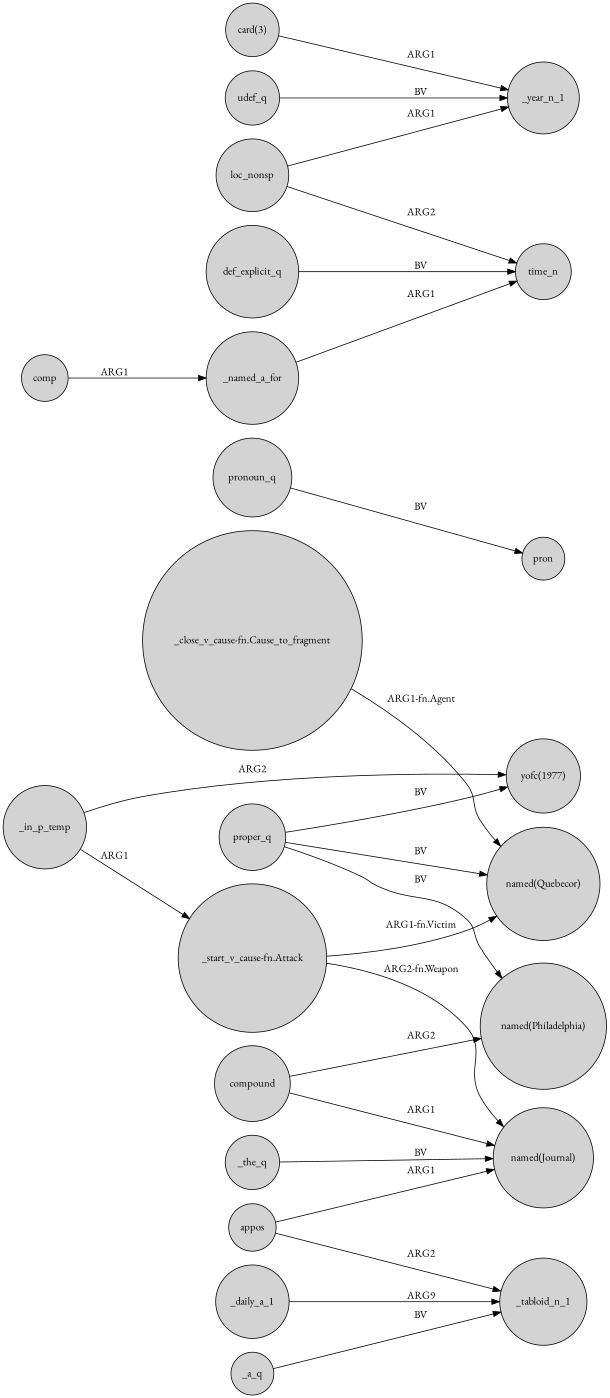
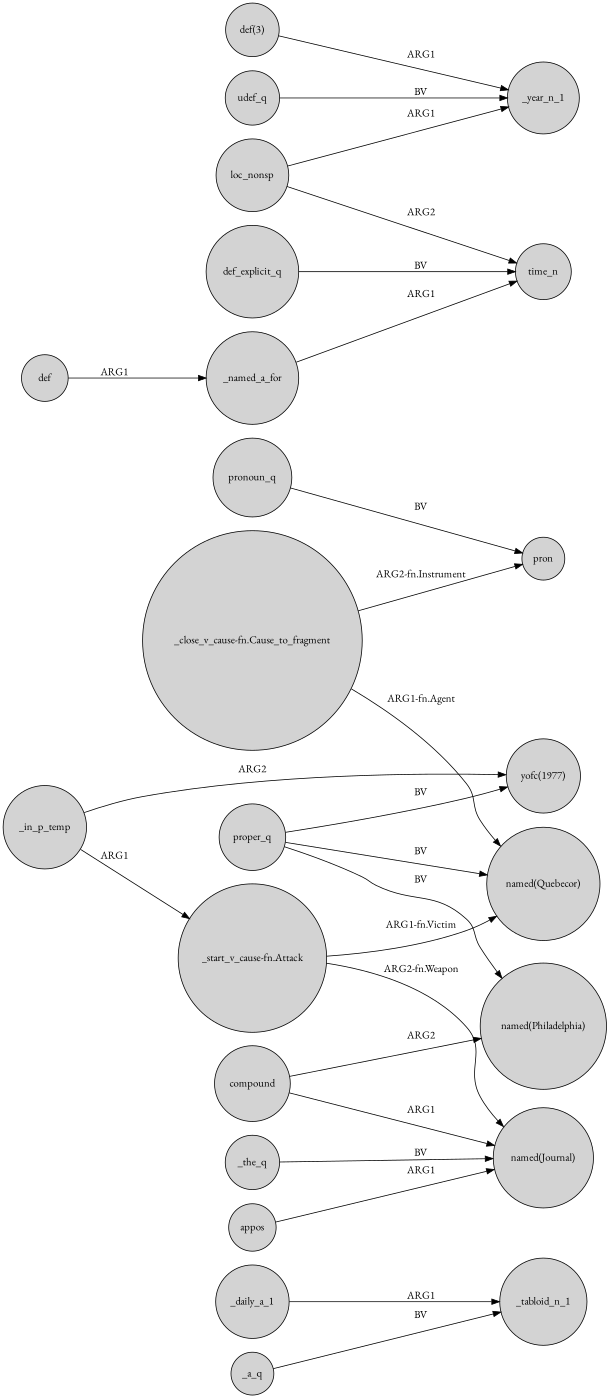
  digraph {
    fontname="EB Garamond"
    rankdir=LR
    node [fontname="EB Garamond" shape=circle style=filled]
    edge [fontname="EB Garamond"]
    "_close_v_cause-fn.Cause_to_fragment"
    pron
    "named(Quebecor)"
    compound
    "named(Philadelphia)"
    "named(Journal)"
    loc_nonsp
    _year_n_1
    time_n
    proper_q
    "yofc(1977)"
    "_start_v_cause-fn.Attack"
-   "card(3)"
+   "card(3)" [label="def(3)"]
    pronoun_q
    _a_q
    _tabloid_n_1
    n17 [label=_named_a_for]
-   comp
+   comp [label=def]
    _in_p_temp
    appos
    _daily_a_1
    def_explicit_q
    udef_q
    _the_q
+   "_close_v_cause-fn.Cause_to_fragment" -> pron [label="ARG2-fn.Instrument"]
    "_close_v_cause-fn.Cause_to_fragment" -> "named(Quebecor)" [label="ARG1-fn.Agent"]
    compound -> "named(Philadelphia)" [label=ARG2]
    compound -> "named(Journal)" [label=ARG1]
    loc_nonsp -> _year_n_1 [label=ARG1]
    loc_nonsp -> time_n [label=ARG2]
    proper_q -> "named(Quebecor)" [label=BV]
    proper_q -> "named(Philadelphia)" [label=BV]
    proper_q -> "yofc(1977)" [label=BV]
    "_start_v_cause-fn.Attack" -> "named(Quebecor)" [label="ARG1-fn.Victim"]
    "_start_v_cause-fn.Attack" -> "named(Journal)" [label="ARG2-fn.Weapon"]
    "card(3)" -> _year_n_1 [label=ARG1]
    pronoun_q -> pron [label=BV]
    _a_q -> _tabloid_n_1 [label=BV]
    n17 -> time_n [label=ARG1]
    comp -> n17 [label=ARG1]
    _in_p_temp -> "yofc(1977)" [label=ARG2]
    _in_p_temp -> "_start_v_cause-fn.Attack" [label=ARG1]
    appos -> "named(Journal)" [label=ARG1]
-   appos -> _tabloid_n_1 [label=ARG2]
-   _daily_a_1 -> _tabloid_n_1 [label=ARG9]
+   _daily_a_1 -> _tabloid_n_1 [label=ARG1]
    def_explicit_q -> time_n [label=BV]
    udef_q -> _year_n_1 [label=BV]
    _the_q -> "named(Journal)" [label=BV]
  }
